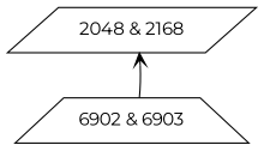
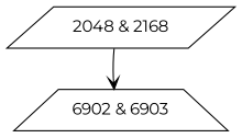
  digraph {
    fontname=Montserrat
    node [fontname=Montserrat]
    n1 [label="2048 & 2168" shape=parallelogram]
    n2 [label="6902 & 6903" shape=trapezium]
-   n2 -> n1 [arrowhead=vee fontname=Montserrat]
+   n1 -> n2 [arrowhead=vee fontname=Montserrat]
  }
